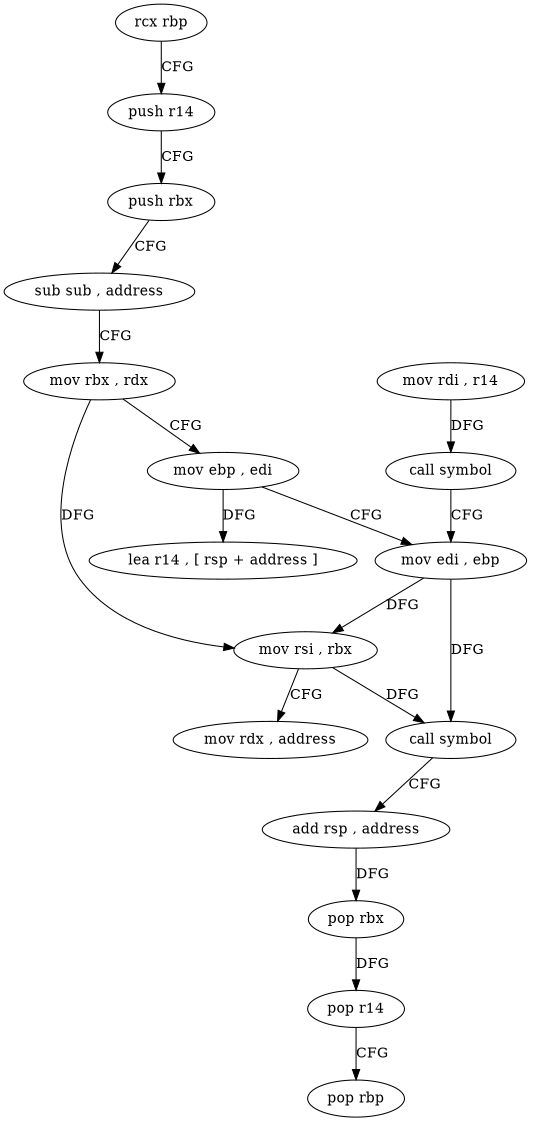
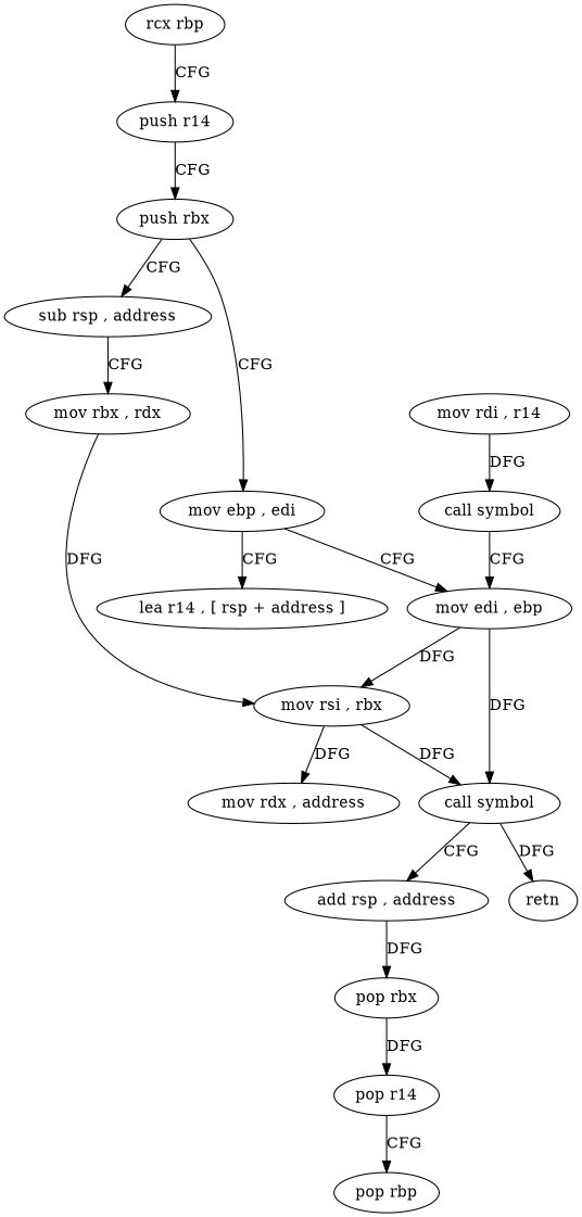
  digraph {
    n1 [label="rcx rbp"]
    n2 [label="push r14"]
    n3 [label="push rbx"]
-   n4 [label="sub sub , address"]
+   n4 [label="sub rsp , address"]
    n5 [label="mov rbx , rdx"]
    n6 [label="mov ebp , edi"]
    n7 [label="mov rsi , rbx"]
    n8 [label="lea r14 , [ rsp + address ]"]
    n9 [label="mov edi , ebp"]
    n10 [label="call symbol"]
    n11 [label="mov rdx , address"]
    n12 [label="mov rdi , r14"]
    n13 [label="call symbol"]
    n14 [label="add rsp , address"]
+   n15 [label=retn]
    n16 [label="pop rbx"]
    n17 [label="pop r14"]
    n18 [label="pop rbp"]
    n1 -> n2 [label=CFG]
    n2 -> n3 [label=CFG]
    n3 -> n4 [label=CFG]
    n4 -> n5 [label=CFG]
-   n5 -> n6 [label=CFG]
+   n3 -> n6 [label=CFG]
    n5 -> n7 [label=DFG]
-   n6 -> n8 [label=DFG]
+   n6 -> n8 [label=CFG]
    n6 -> n9 [label=CFG]
    n7 -> n10 [label=DFG]
-   n7 -> n11 [label=CFG]
+   n7 -> n11 [label=DFG]
    n9 -> n7 [label=DFG]
    n9 -> n10 [label=DFG]
    n10 -> n14 [label=CFG]
+   n10 -> n15 [label=DFG]
    n12 -> n13 [label=DFG]
    n13 -> n9 [label=CFG]
    n14 -> n16 [label=DFG]
    n16 -> n17 [label=DFG]
    n17 -> n18 [label=CFG]
  }
